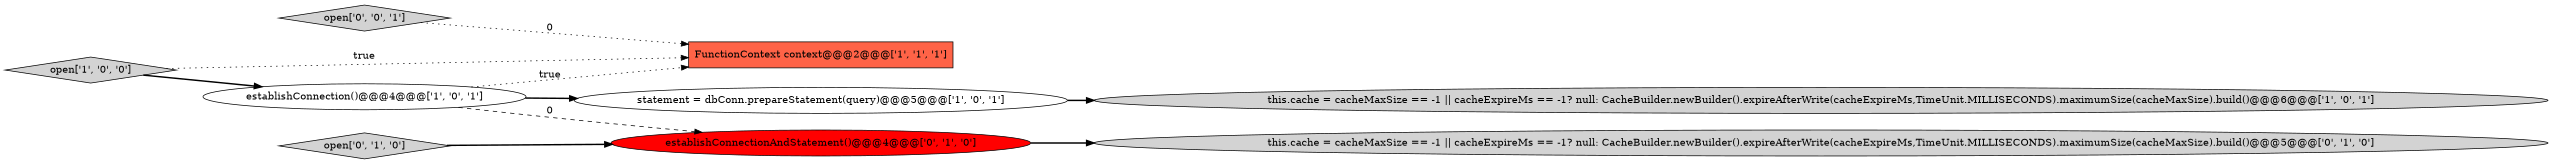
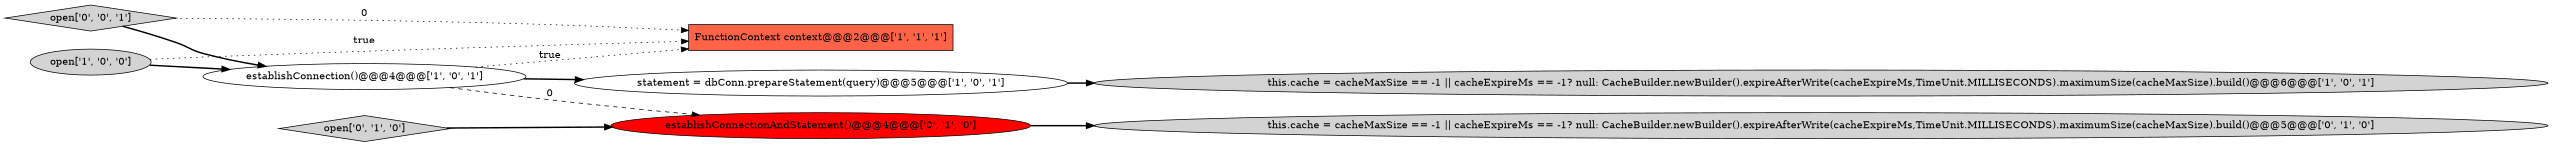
  digraph {
    rankdir=LR
    node [fillcolor=lightgray shape=ellipse style=filled]
    edge [style=bold]
    n1 [label="open['0', '0', '1']" shape=diamond]
    n2 [fillcolor=tomato label="FunctionContext context@@@2@@@['1', '1', '1']" shape=box]
    n3 [fillcolor=white label="establishConnection()@@@4@@@['1', '0', '1']"]
    n4 [fillcolor=red label="establishConnectionAndStatement()@@@4@@@['0', '1', '0']"]
    n5 [fillcolor=white label="statement = dbConn.prepareStatement(query)@@@5@@@['1', '0', '1']"]
    n6 [label="this.cache = cacheMaxSize == -1 || cacheExpireMs == -1? null: CacheBuilder.newBuilder().expireAfterWrite(cacheExpireMs,TimeUnit.MILLISECONDS).maximumSize(cacheMaxSize).build()@@@5@@@['0', '1', '0']"]
-   n7 [label="open['1', '0', '0']" shape=diamond]
+   n7 [label="open['1', '0', '0']"]
    n8 [label="this.cache = cacheMaxSize == -1 || cacheExpireMs == -1? null: CacheBuilder.newBuilder().expireAfterWrite(cacheExpireMs,TimeUnit.MILLISECONDS).maximumSize(cacheMaxSize).build()@@@6@@@['1', '0', '1']"]
    n9 [label="open['0', '1', '0']" shape=diamond]
    n1 -> n2 [label=0 style=dotted]
+   n1 -> n3
    n3 -> n2 [label=true style=dotted]
    n3 -> n4 [label=0 style=dashed]
    n3 -> n5
    n4 -> n6
    n5 -> n8
    n7 -> n2 [label=true style=dotted]
    n7 -> n3
    n9 -> n4
  }
